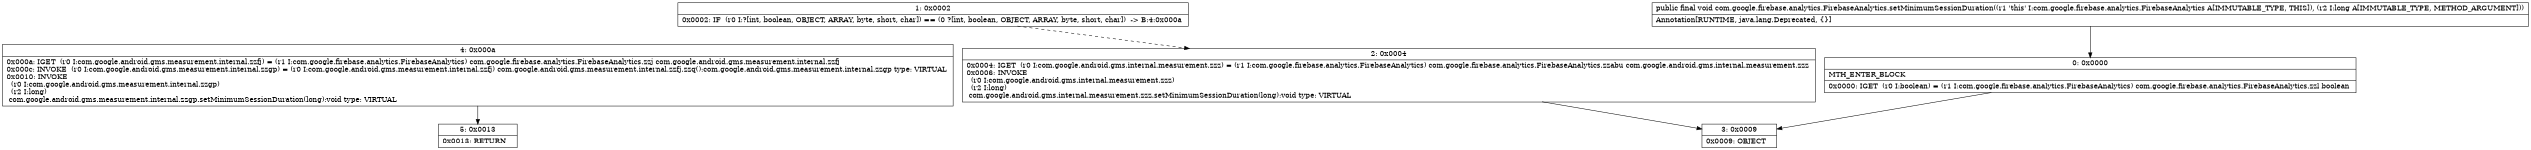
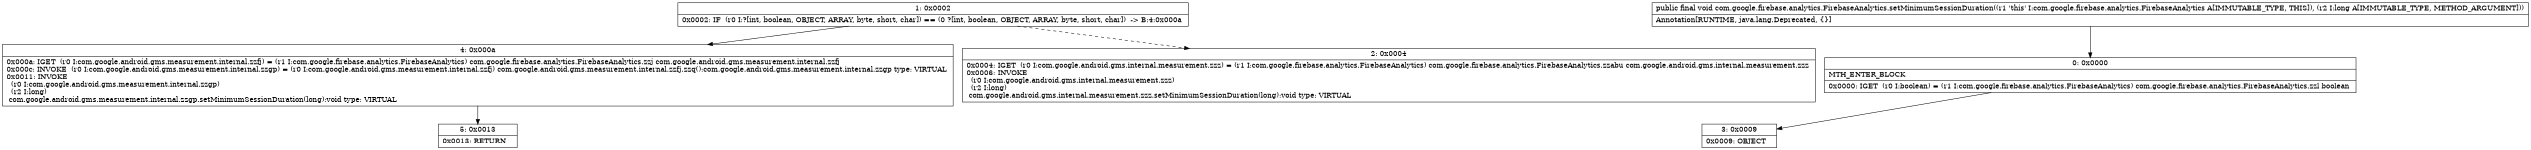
  digraph {
    node [shape=record]
    n1 [label="{0\:\ 0x0000|MTH_ENTER_BLOCK\l|0x0000: IGET  (r0 I:boolean) = (r1 I:com.google.firebase.analytics.FirebaseAnalytics) com.google.firebase.analytics.FirebaseAnalytics.zzl boolean \l}"]
    n2 [label="{3\:\ 0x0009|0x0009: OBJECT   \l}"]
    n3 [label="{1\:\ 0x0002|0x0002: IF  (r0 I:?[int, boolean, OBJECT, ARRAY, byte, short, char]) == (0 ?[int, boolean, OBJECT, ARRAY, byte, short, char])  \-\> B:4:0x000a \l}"]
    n4 [label="{2\:\ 0x0004|0x0004: IGET  (r0 I:com.google.android.gms.internal.measurement.zzz) = (r1 I:com.google.firebase.analytics.FirebaseAnalytics) com.google.firebase.analytics.FirebaseAnalytics.zzabu com.google.android.gms.internal.measurement.zzz \l0x0006: INVOKE  \l  (r0 I:com.google.android.gms.internal.measurement.zzz)\l  (r2 I:long)\l com.google.android.gms.internal.measurement.zzz.setMinimumSessionDuration(long):void type: VIRTUAL \l}"]
-   n5 [label="{4\:\ 0x000a|0x000a: IGET  (r0 I:com.google.android.gms.measurement.internal.zzfj) = (r1 I:com.google.firebase.analytics.FirebaseAnalytics) com.google.firebase.analytics.FirebaseAnalytics.zzj com.google.android.gms.measurement.internal.zzfj \l0x000c: INVOKE  (r0 I:com.google.android.gms.measurement.internal.zzgp) = (r0 I:com.google.android.gms.measurement.internal.zzfj) com.google.android.gms.measurement.internal.zzfj.zzq():com.google.android.gms.measurement.internal.zzgp type: VIRTUAL \l0x0010: INVOKE  \l  (r0 I:com.google.android.gms.measurement.internal.zzgp)\l  (r2 I:long)\l com.google.android.gms.measurement.internal.zzgp.setMinimumSessionDuration(long):void type: VIRTUAL \l}"]
+   n5 [label="{4\:\ 0x000a|0x000a: IGET  (r0 I:com.google.android.gms.measurement.internal.zzfj) = (r1 I:com.google.firebase.analytics.FirebaseAnalytics) com.google.firebase.analytics.FirebaseAnalytics.zzj com.google.android.gms.measurement.internal.zzfj \l0x000c: INVOKE  (r0 I:com.google.android.gms.measurement.internal.zzgp) = (r0 I:com.google.android.gms.measurement.internal.zzfj) com.google.android.gms.measurement.internal.zzfj.zzq():com.google.android.gms.measurement.internal.zzgp type: VIRTUAL \l0x0011: INVOKE  \l  (r0 I:com.google.android.gms.measurement.internal.zzgp)\l  (r2 I:long)\l com.google.android.gms.measurement.internal.zzgp.setMinimumSessionDuration(long):void type: VIRTUAL \l}"]
    n6 [label="{5\:\ 0x0013|0x0013: RETURN   \l}"]
    n7 [label="{public final void com.google.firebase.analytics.FirebaseAnalytics.setMinimumSessionDuration((r1 'this' I:com.google.firebase.analytics.FirebaseAnalytics A[IMMUTABLE_TYPE, THIS]), (r2 I:long A[IMMUTABLE_TYPE, METHOD_ARGUMENT]))  | Annotation[RUNTIME, java.lang.Deprecated, \{\}]\l}"]
    n1 -> n2
    n3 -> n4 [style=dashed]
-   n4 -> n2
+   n3 -> n5
    n5 -> n6
    n7 -> n1
  }
